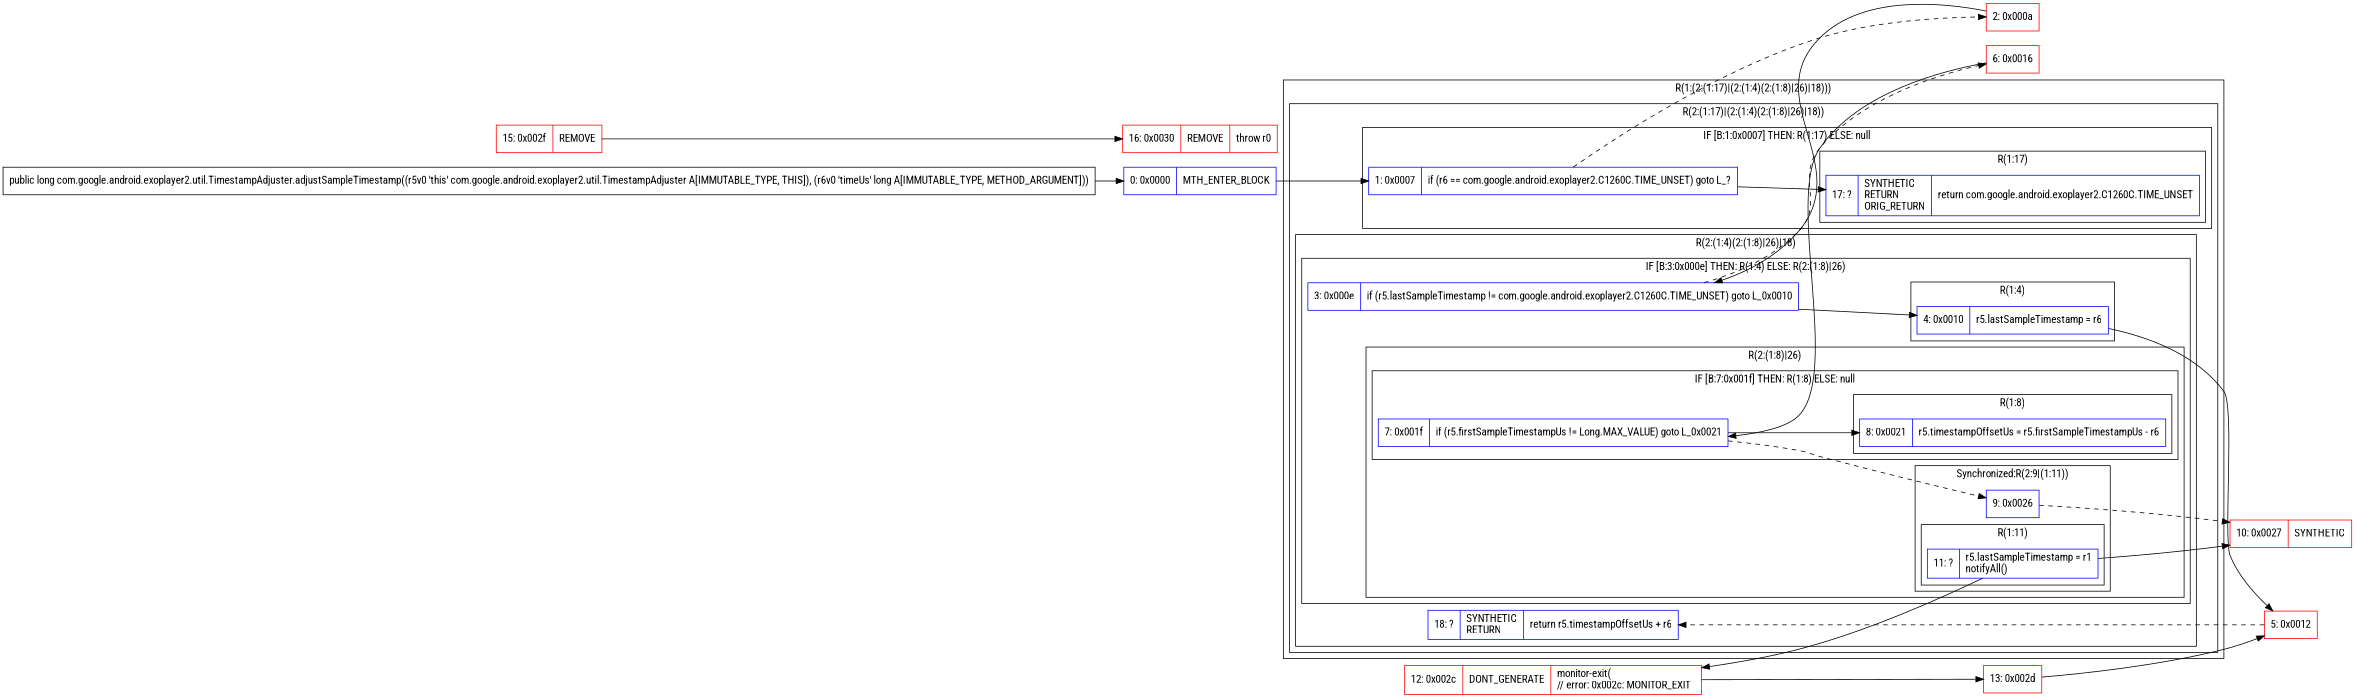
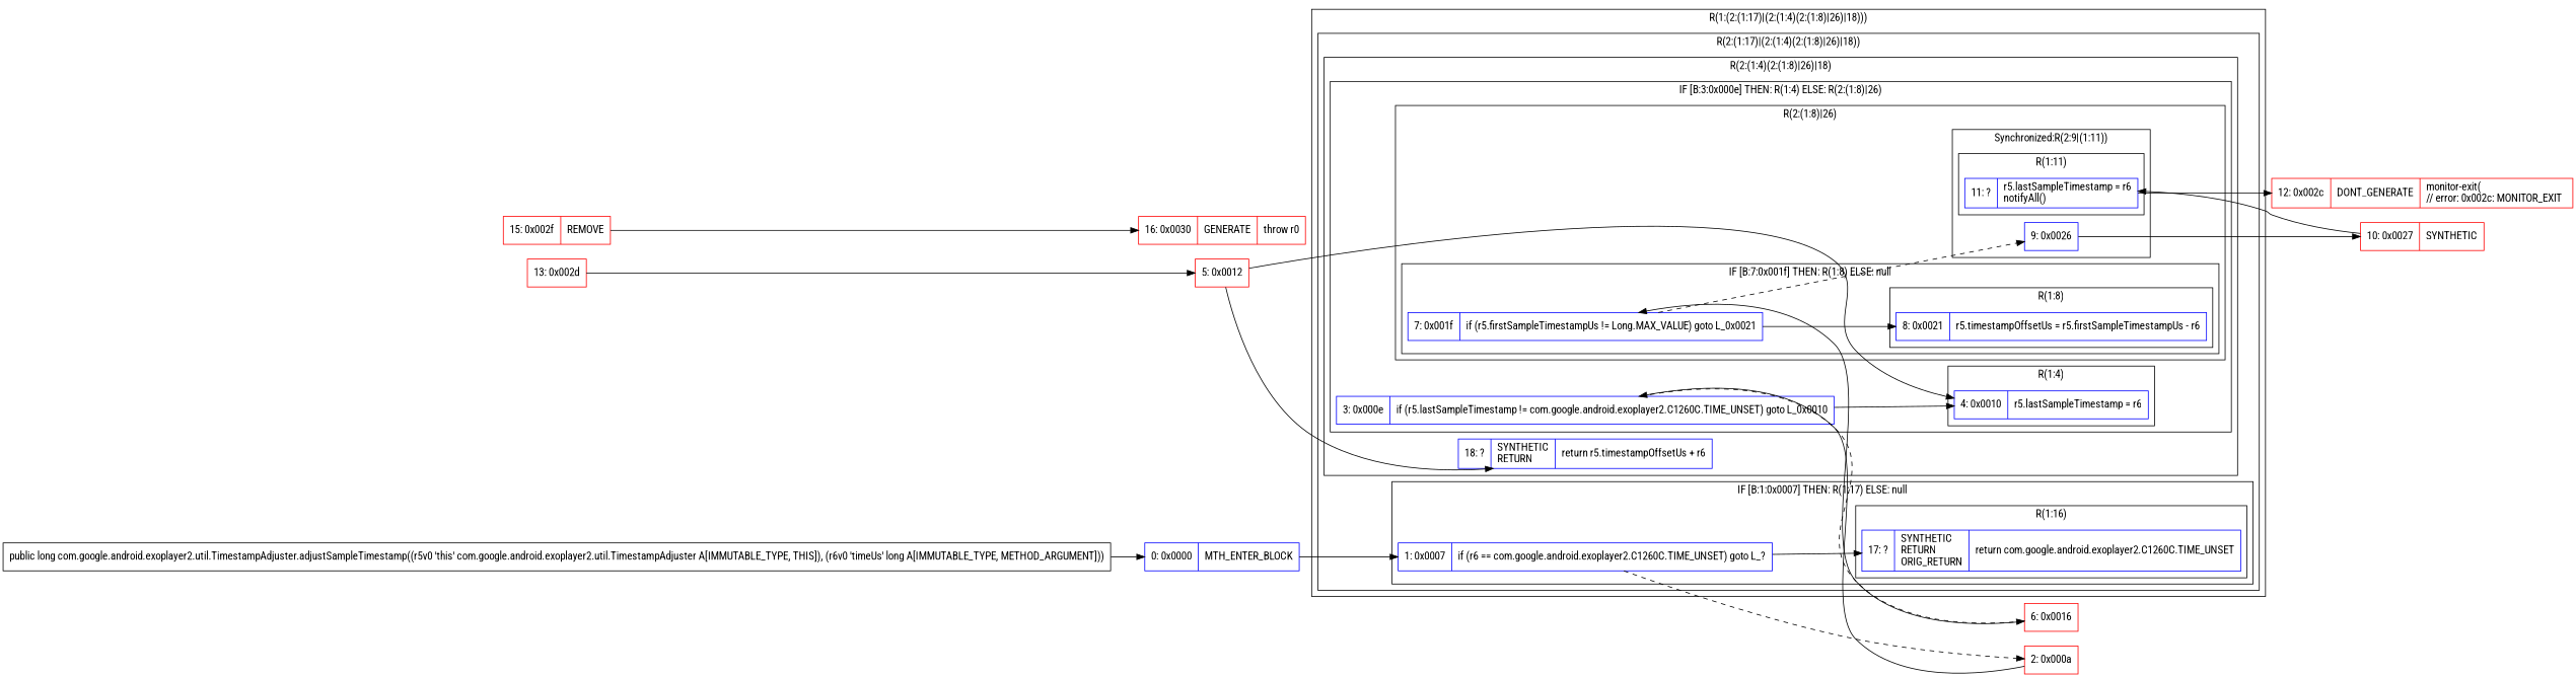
  digraph {
    fontname="Roboto Condensed"
    rankdir=LR
    node [color=blue fontname="Roboto Condensed" shape=record]
    edge [fontname="Roboto Condensed"]
    n1 [label="{17\:\ ?|SYNTHETIC\lRETURN\lORIG_RETURN\l|return com.google.android.exoplayer2.C1260C.TIME_UNSET\l}"]
    n2 [label="{1\:\ 0x0007|if (r6 == com.google.android.exoplayer2.C1260C.TIME_UNSET) goto L_?\l}"]
    n3 [label="{4\:\ 0x0010|r5.lastSampleTimestamp = r6\l}"]
    n4 [label="{8\:\ 0x0021|r5.timestampOffsetUs = r5.firstSampleTimestampUs \- r6\l}"]
    n5 [label="{7\:\ 0x001f|if (r5.firstSampleTimestampUs != Long.MAX_VALUE) goto L_0x0021\l}"]
-   n6 [label="{11\:\ ?|r5.lastSampleTimestamp = r1\lnotifyAll()\l}"]
+   n6 [label="{11\:\ ?|r5.lastSampleTimestamp = r6\lnotifyAll()\l}"]
    n7 [label="{9\:\ 0x0026}"]
    n8 [label="{3\:\ 0x000e|if (r5.lastSampleTimestamp != com.google.android.exoplayer2.C1260C.TIME_UNSET) goto L_0x0010\l}"]
    n9 [label="{18\:\ ?|SYNTHETIC\lRETURN\l|return r5.timestampOffsetUs + r6\l}"]
    n10 [color=red label="{2\:\ 0x000a}"]
    n11 [color=red label="{5\:\ 0x0012}"]
    n12 [color=red label="{12\:\ 0x002c|DONT_GENERATE\l|monitor\-exit(\l\/\/ error: 0x002c: MONITOR_EXIT  \l}"]
    n13 [color=red label="{10\:\ 0x0027|SYNTHETIC\l}"]
    n14 [color=red label="{6\:\ 0x0016}"]
    n15 [color=red label="{13\:\ 0x002d}"]
    n16 [label="{0\:\ 0x0000|MTH_ENTER_BLOCK\l}"]
    n17 [color=red label="{15\:\ 0x002f|REMOVE\l}"]
-   n18 [color=red label="{16\:\ 0x0030|REMOVE\l|throw r0\l}"]
+   n18 [color=red label="{16\:\ 0x0030|GENERATE\l|throw r0\l}"]
    n19 [label="{public long com.google.android.exoplayer2.util.TimestampAdjuster.adjustSampleTimestamp((r5v0 'this' com.google.android.exoplayer2.util.TimestampAdjuster A[IMMUTABLE_TYPE, THIS]), (r6v0 'timeUs' long A[IMMUTABLE_TYPE, METHOD_ARGUMENT])) }" color=""]
    subgraph cluster_1 {
      label="R(1:(2:(1:17)|(2:(1:4)(2:(1:8)|26)|18)))"
      subgraph cluster_2 {
        label="R(2:(1:17)|(2:(1:4)(2:(1:8)|26)|18))"
        subgraph cluster_3 {
          label="IF [B:1:0x0007] THEN: R(1:17) ELSE: null"
          n2
          subgraph cluster_4 {
-           label="R(1:17)"
+           label="R(1:16)"
            n1
          }
        }
        subgraph cluster_5 {
          label="R(2:(1:4)(2:(1:8)|26)|18)"
          n9
          subgraph cluster_6 {
            label="IF [B:3:0x000e] THEN: R(1:4) ELSE: R(2:(1:8)|26)"
            n8
            subgraph cluster_7 {
              label="R(1:4)"
              n3
            }
            subgraph cluster_8 {
              label="R(2:(1:8)|26)"
              subgraph cluster_9 {
                label="IF [B:7:0x001f] THEN: R(1:8) ELSE: null"
                n5
                subgraph cluster_10 {
                  label="R(1:8)"
                  n4
                }
              }
              subgraph cluster_11 {
                label="Synchronized:R(2:9|(1:11))"
                n7
                subgraph cluster_12 {
                  label="R(1:11)"
                  n6
                }
              }
            }
          }
        }
      }
    }
    n2 -> n1
    n2 -> n10 [style=dashed]
-   n3 -> n11
+   n11 -> n3
    n5 -> n4
    n5 -> n7 [style=dashed]
    n6 -> n12
-   n7 -> n13 [style=dashed]
+   n7 -> n13
    n8 -> n3
    n8 -> n14 [style=dashed]
    n10 -> n8
-   n11 -> n9 [style=dashed]
-   n12 -> n15
-   n6 -> n13
+   n11 -> n9
+   n13 -> n6
    n14 -> n5
    n15 -> n11
    n16 -> n2
    n17 -> n18
    n19 -> n16
  }
